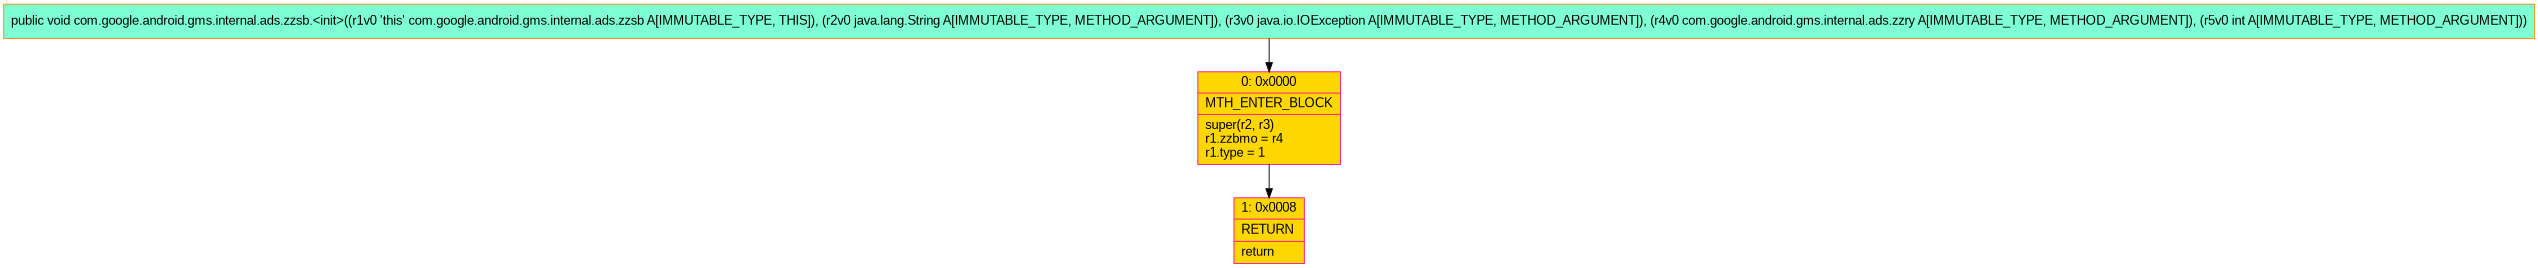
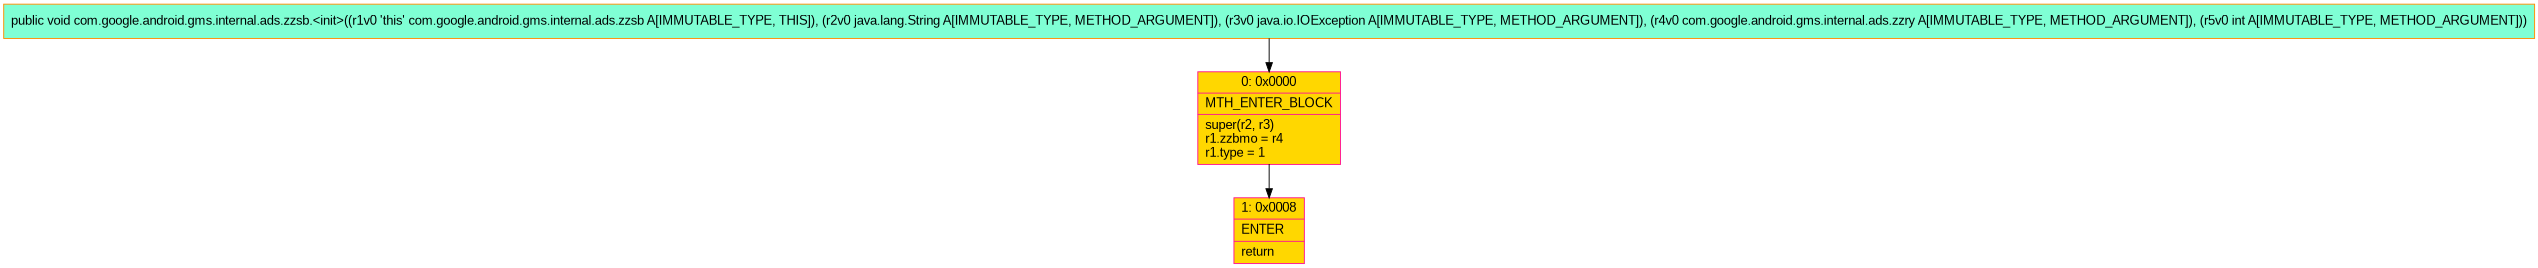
  digraph {
    fontname="Liberation Sans"
    node [shape=record style=filled fillcolor=gold color=deeppink fontname="Liberation Sans"]
    edge [fontname="Liberation Sans"]
    n1 [label="{0\:\ 0x0000|MTH_ENTER_BLOCK\l|super(r2, r3)\lr1.zzbmo = r4\lr1.type = 1\l}"]
-   n2 [label="{1\:\ 0x0008|RETURN\l|return\l}"]
+   n2 [label="{1\:\ 0x0008|ENTER\l|return\l}"]
    n3 [label="{public void com.google.android.gms.internal.ads.zzsb.\<init\>((r1v0 'this' com.google.android.gms.internal.ads.zzsb A[IMMUTABLE_TYPE, THIS]), (r2v0 java.lang.String A[IMMUTABLE_TYPE, METHOD_ARGUMENT]), (r3v0 java.io.IOException A[IMMUTABLE_TYPE, METHOD_ARGUMENT]), (r4v0 com.google.android.gms.internal.ads.zzry A[IMMUTABLE_TYPE, METHOD_ARGUMENT]), (r5v0 int A[IMMUTABLE_TYPE, METHOD_ARGUMENT])) }" fillcolor=aquamarine color=darkorange]
    n1 -> n2
    n3 -> n1
  }
